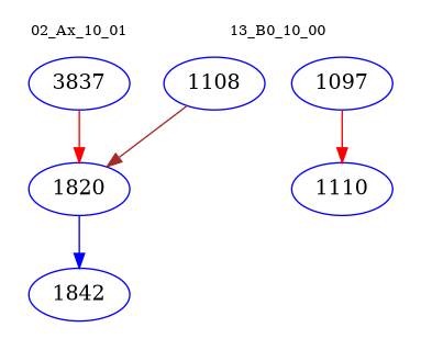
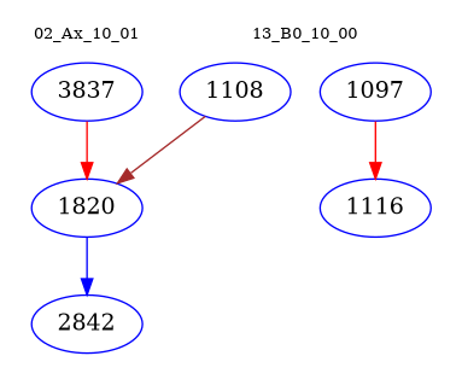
  digraph {
    node [color=blue]
    edge [color=red]
    n1 [label=3837]
    n2 [label=1820]
-   n3 [label=1842]
+   n3 [label=2842]
    n4 [label=1108]
    n5 [label=1097]
-   n6 [label=1110]
+   n6 [label=1116]
    subgraph cluster_1 {
      color=white
      fontsize=10
      label="02_Ax_10_01"
      n1
      n2
      n3
    }
    subgraph cluster_2 {
      color=white
      fontsize=10
      label="13_B0_10_00"
      n4
      n5
      n6
    }
    n1 -> n2
    n2 -> n3 [color=blue]
    n4 -> n2 [color=brown]
    n5 -> n6
  }
